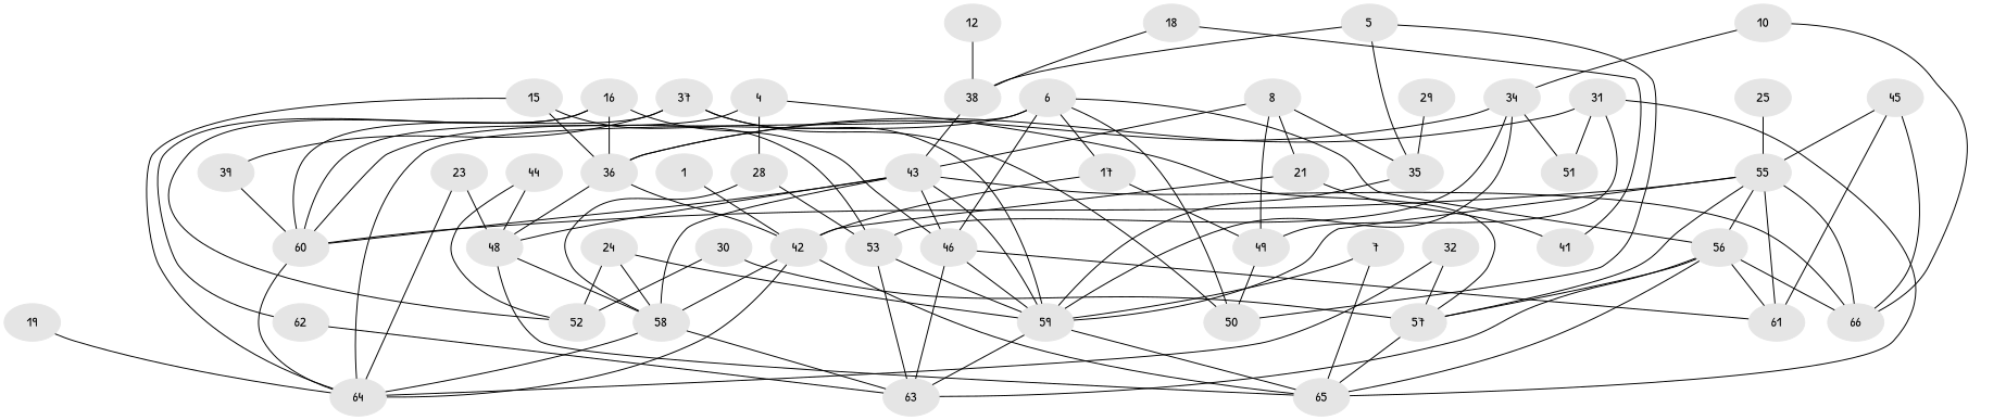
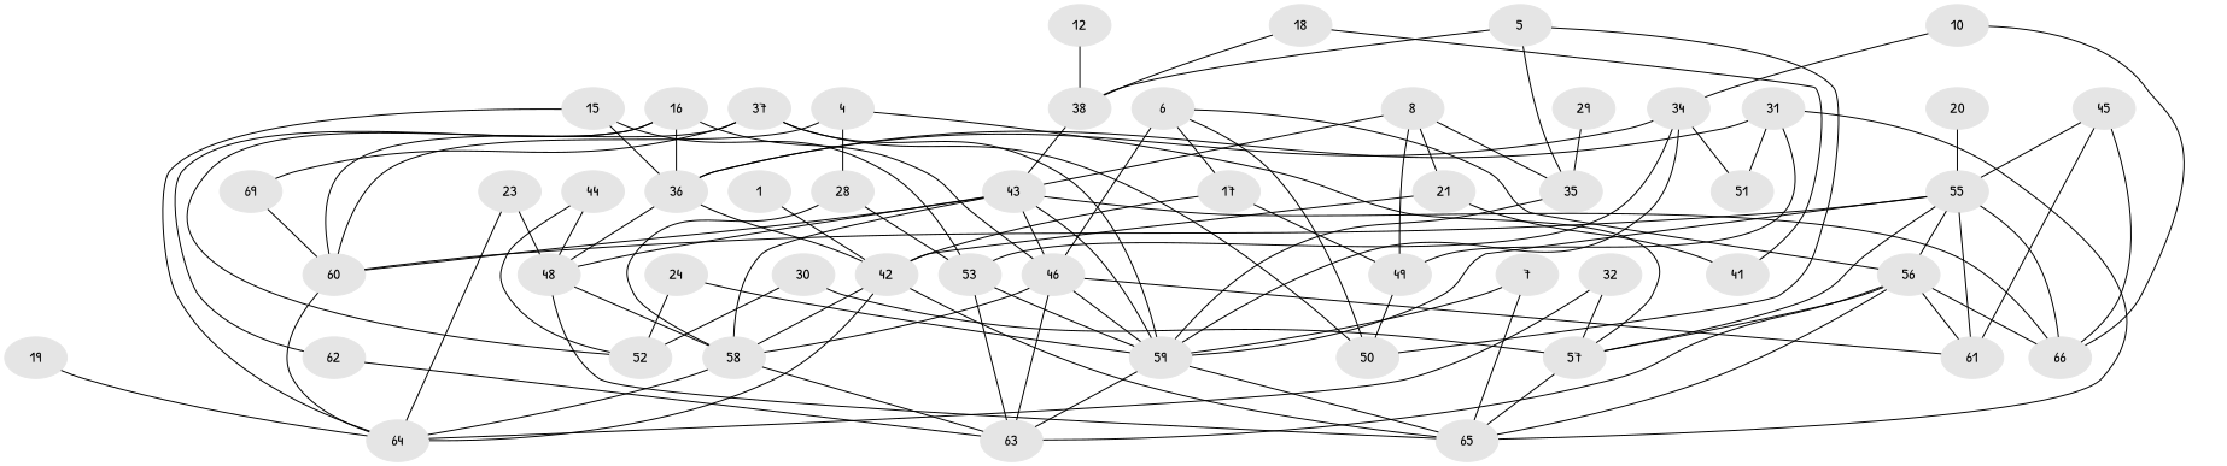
  graph {
    fontname="Patrick Hand"
    node [color=gray90 fontname="Patrick Hand" style=filled]
    edge [fontname="Patrick Hand" weight=1.0]
    1
    42
    64
    65
    58
    4
    28
    57
    60
    53
    5
    35
    38
    50
    59
    43
    6
    17
    46
    56
    49
    61
    63
    66
    7
    8
    21
    41
    48
    10
    34
    36
    51
    12
    15
    16
    52
    62
    18
    19
-   20 [label=25]
+   20
    55
    23
    24
    29
    30
    31
    32
    37
-   39
+   39 [label=69]
    44
    45
    1 -- 42
    42 -- 64
    42 -- 65
    42 -- 58
    58 -- 64
    58 -- 63
    4 -- 28
    4 -- 57
    4 -- 60
    28 -- 58
    28 -- 53
    57 -- 65 [weight=2.0]
    60 -- 64 [weight=2.0]
    53 -- 59
    53 -- 63
    5 -- 35
    5 -- 38
    5 -- 50
    35 -- 59
    38 -- 43
    59 -- 65 [weight=2.0]
    59 -- 63
    43 -- 58
    43 -- 60
    43 -- 59 [weight=2.0]
    43 -- 46
    43 -- 66
    43 -- 48
-   6 -- 64
-   6 -- 60 [weight=2.0]
    6 -- 50
    6 -- 17
    6 -- 46
    6 -- 56
    17 -- 42
    17 -- 49
-   24 -- 58
+   46 -- 58
    46 -- 59
    46 -- 61
    46 -- 63
    56 -- 65
    56 -- 57
    56 -- 61
    56 -- 63
    56 -- 66
    49 -- 50
    7 -- 65
    7 -- 59
    8 -- 35
    8 -- 43
    8 -- 49
    8 -- 21
    21 -- 42
    21 -- 41
    48 -- 65
    48 -- 58
    10 -- 66
    10 -- 34
    34 -- 53
    34 -- 59
    34 -- 36
    34 -- 51
    36 -- 42
    36 -- 48
    12 -- 38
    15 -- 64
    15 -- 53
    15 -- 36
    16 -- 46
    16 -- 36
    16 -- 52
    16 -- 62
    62 -- 63
    18 -- 38
    18 -- 41
    19 -- 64
    20 -- 55
    55 -- 57
    55 -- 60
    55 -- 59
    55 -- 56
    55 -- 61
    55 -- 66
    23 -- 64
    23 -- 48
    24 -- 59
    24 -- 52
    29 -- 35
    30 -- 57 [weight=3.0]
    30 -- 52
    31 -- 65
    31 -- 49
    31 -- 36
    31 -- 51
    32 -- 64
    32 -- 57
    37 -- 60
    37 -- 50
    37 -- 59
    37 -- 39
    39 -- 60
    44 -- 48
    44 -- 52
    45 -- 61
    45 -- 66
    45 -- 55
  }
